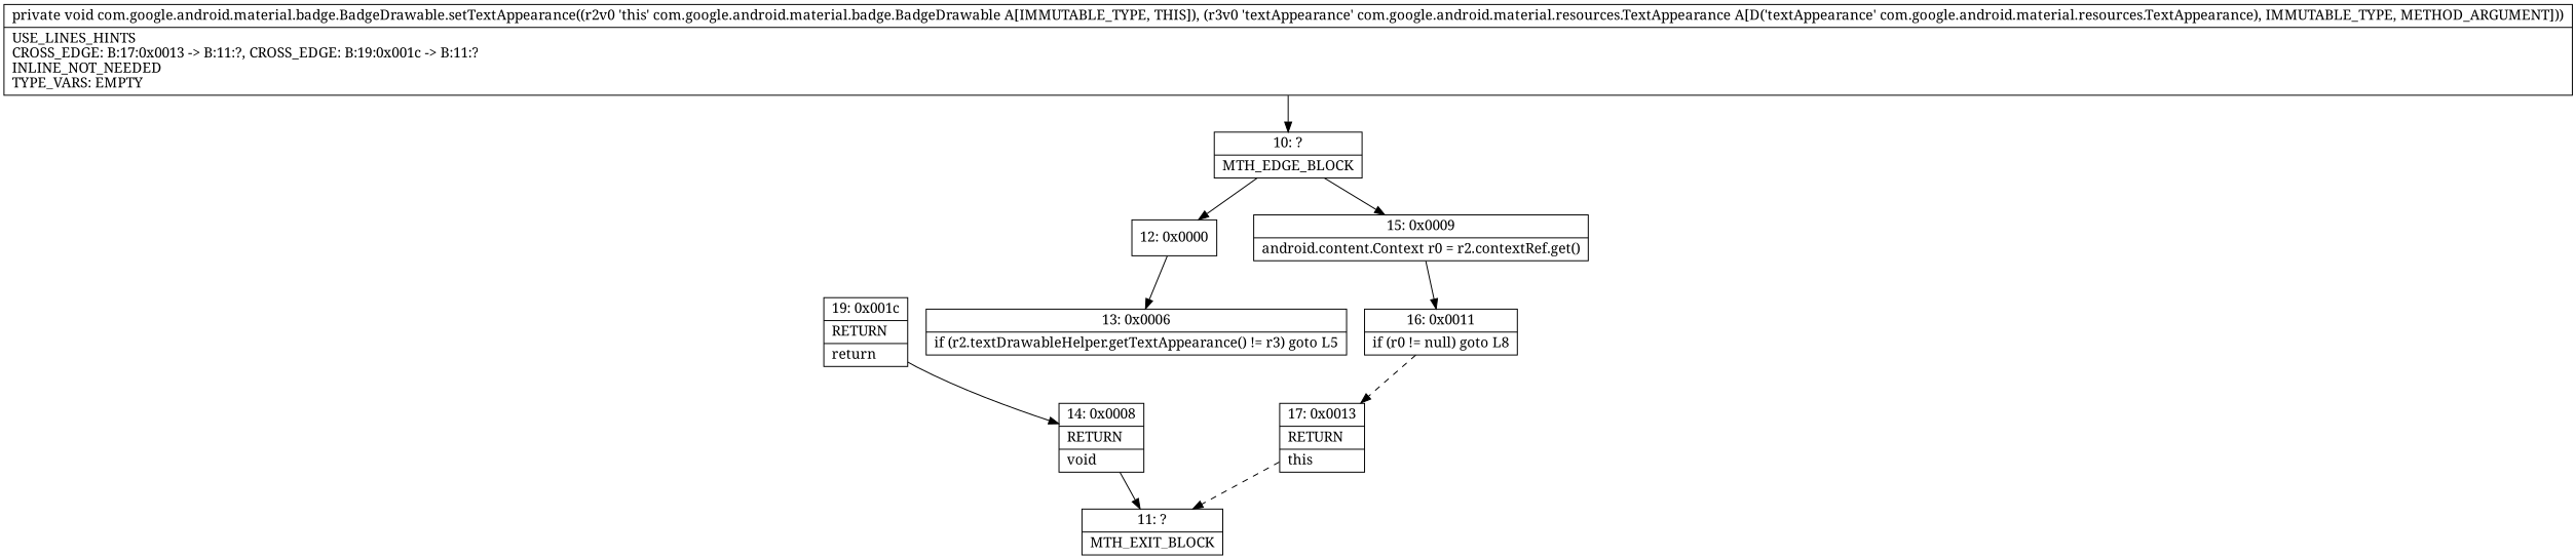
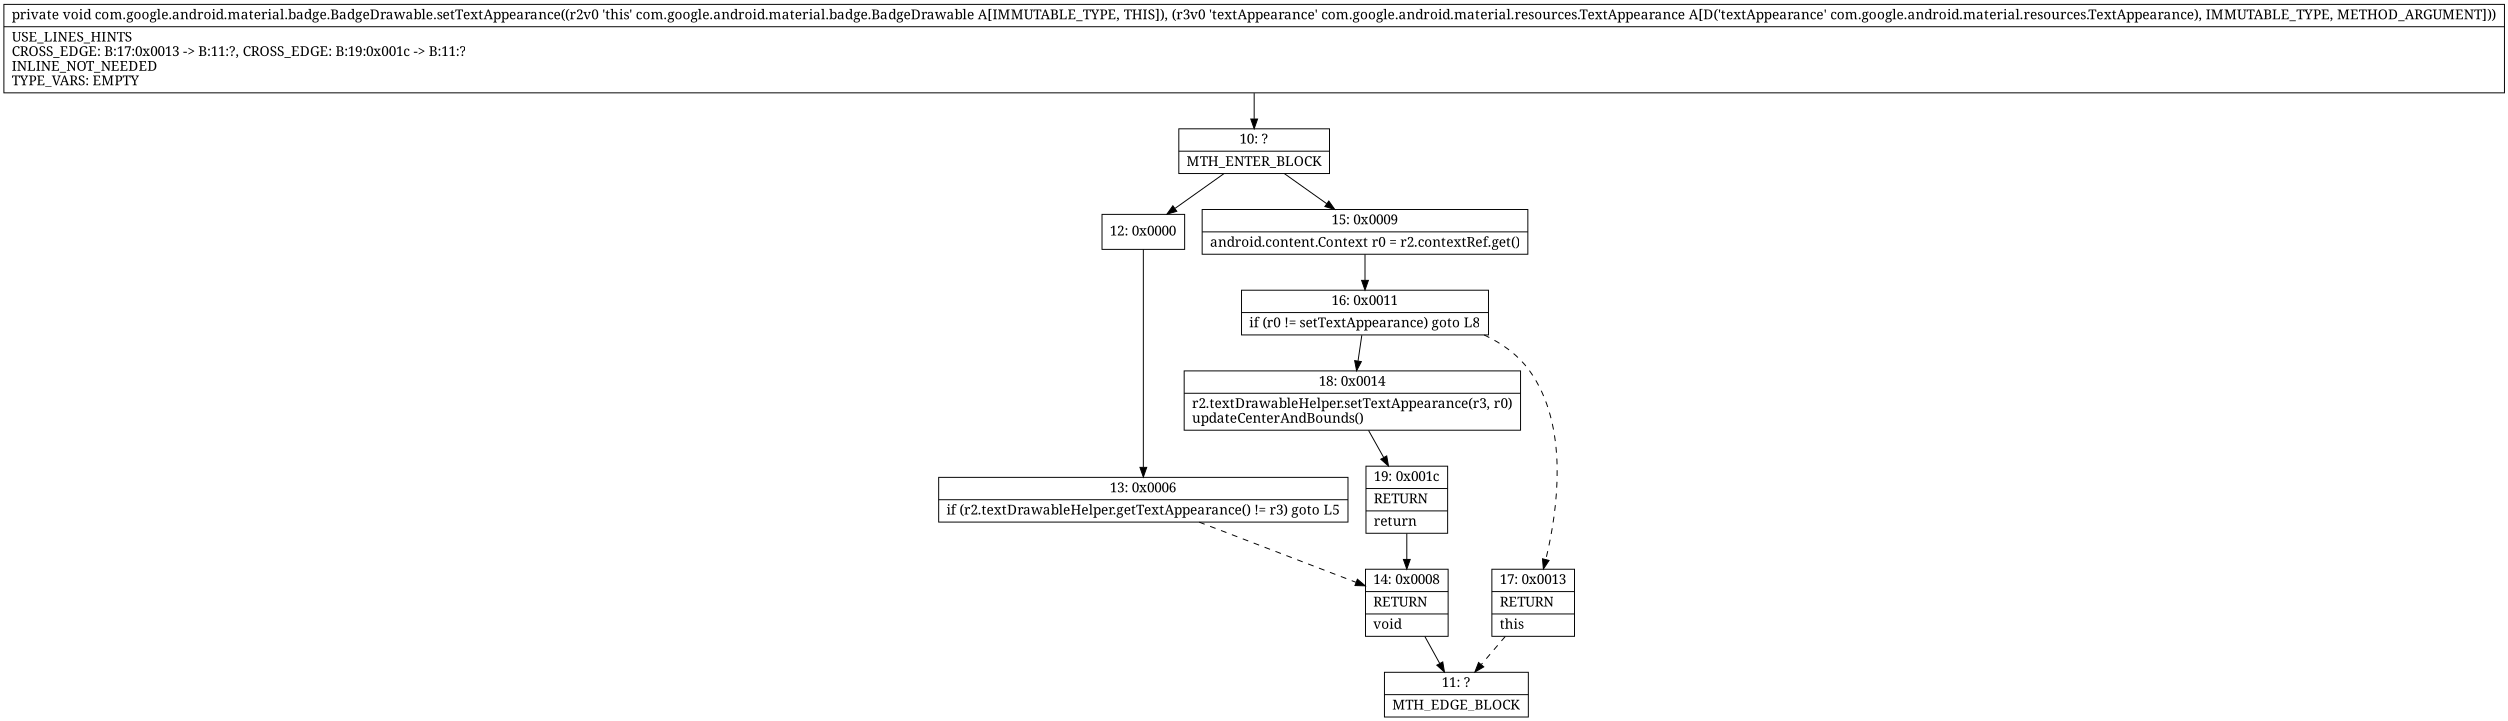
  digraph {
    fontname="Noto Serif"
    node [fontname="Noto Serif" shape=record]
    edge [fontname="Noto Serif"]
-   n1 [label="{10\:\ ?|MTH_EDGE_BLOCK\l}"]
+   n1 [label="{10\:\ ?|MTH_ENTER_BLOCK\l}"]
    n2 [label="{12\:\ 0x0000}"]
    n3 [label="{15\:\ 0x0009|android.content.Context r0 = r2.contextRef.get()\l}"]
    n4 [label="{13\:\ 0x0006|if (r2.textDrawableHelper.getTextAppearance() != r3) goto L5\l}"]
    n5 [label="{14\:\ 0x0008|RETURN\l|void\l}"]
-   n6 [label="{11\:\ ?|MTH_EXIT_BLOCK\l}"]
-   n7 [label="{16\:\ 0x0011|if (r0 != null) goto L8\l}"]
+   n6 [label="{11\:\ ?|MTH_EDGE_BLOCK\l}"]
+   n7 [label="{16\:\ 0x0011|if (r0 != setTextAppearance) goto L8\l}"]
    n8 [label="{17\:\ 0x0013|RETURN\l|this\l}"]
+   n9 [label="{18\:\ 0x0014|r2.textDrawableHelper.setTextAppearance(r3, r0)\lupdateCenterAndBounds()\l}"]
    n10 [label="{19\:\ 0x001c|RETURN\l|return\l}"]
    n11 [label="{private void com.google.android.material.badge.BadgeDrawable.setTextAppearance((r2v0 'this' com.google.android.material.badge.BadgeDrawable A[IMMUTABLE_TYPE, THIS]), (r3v0 'textAppearance' com.google.android.material.resources.TextAppearance A[D('textAppearance' com.google.android.material.resources.TextAppearance), IMMUTABLE_TYPE, METHOD_ARGUMENT]))  | USE_LINES_HINTS\lCROSS_EDGE: B:17:0x0013 \-\> B:11:?, CROSS_EDGE: B:19:0x001c \-\> B:11:?\lINLINE_NOT_NEEDED\lTYPE_VARS: EMPTY\l}"]
    n1 -> n2
    n1 -> n3
    n2 -> n4
    n3 -> n7
+   n4 -> n5 [style=dashed]
    n5 -> n6
    n7 -> n8 [style=dashed]
+   n7 -> n9
    n8 -> n6 [style=dashed]
+   n9 -> n10
    n10 -> n5
    n11 -> n1
  }
